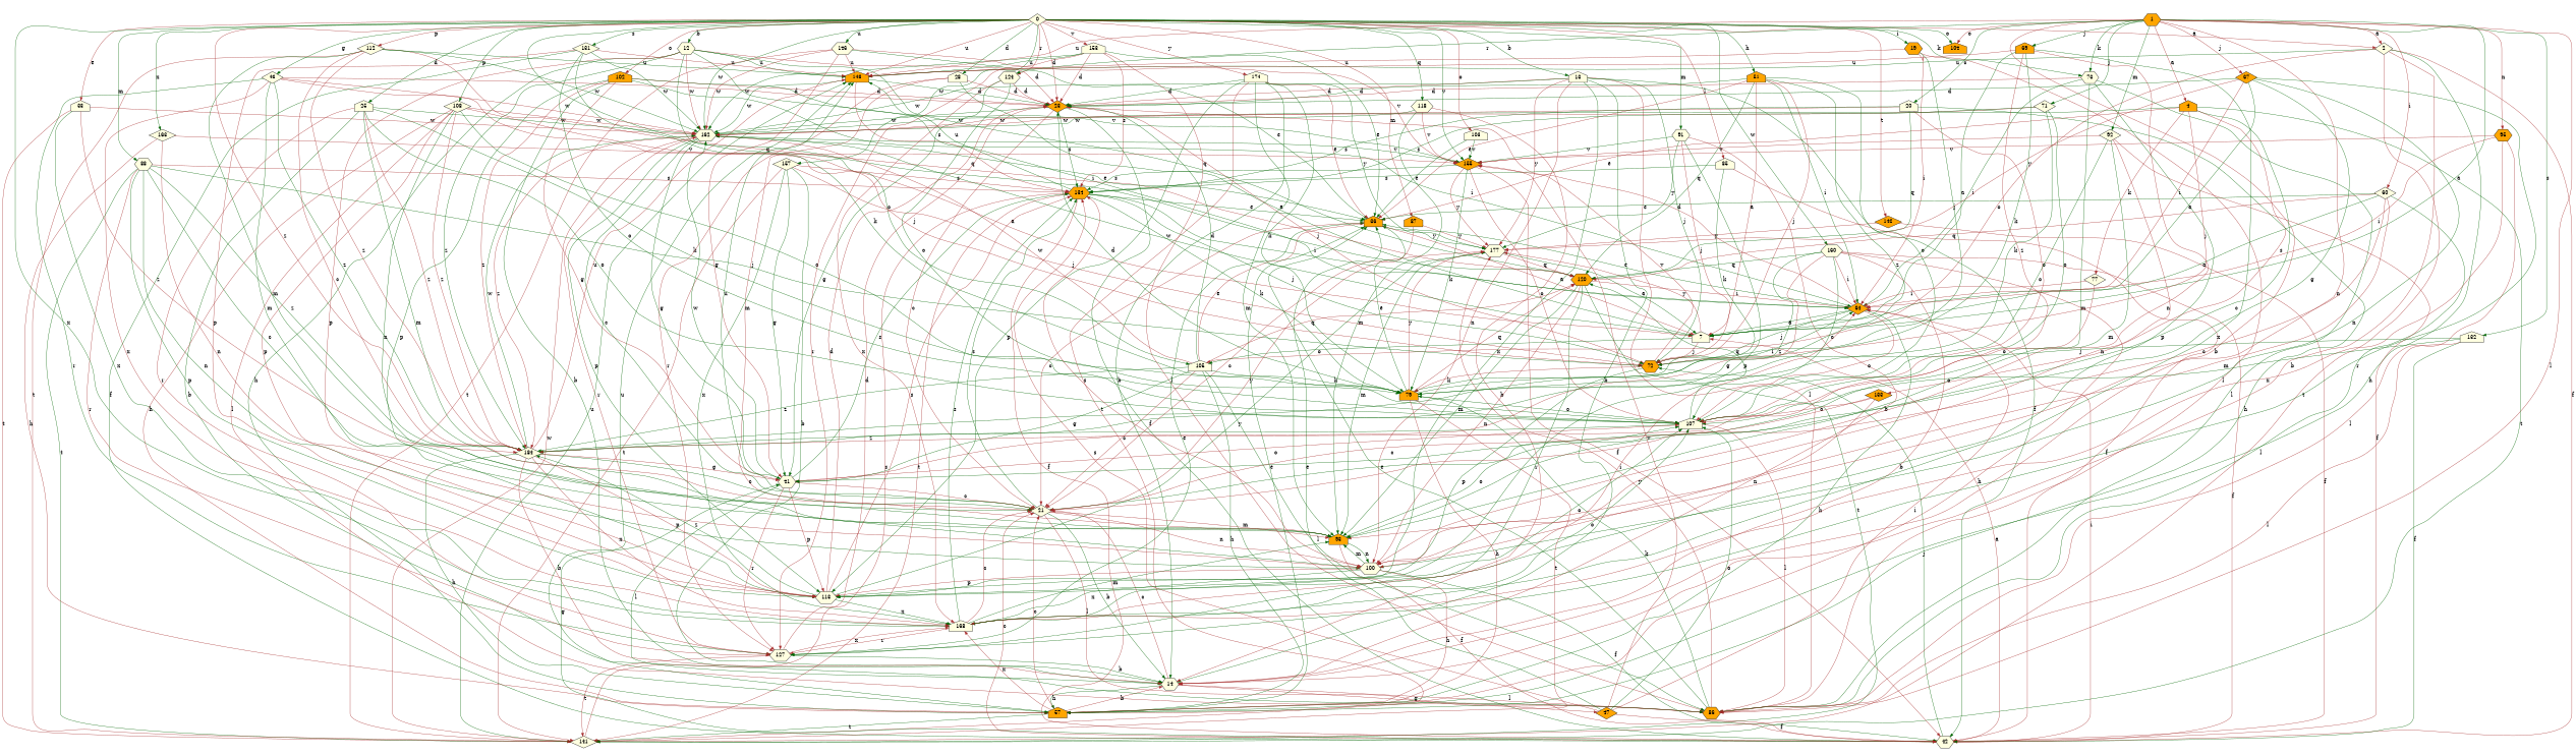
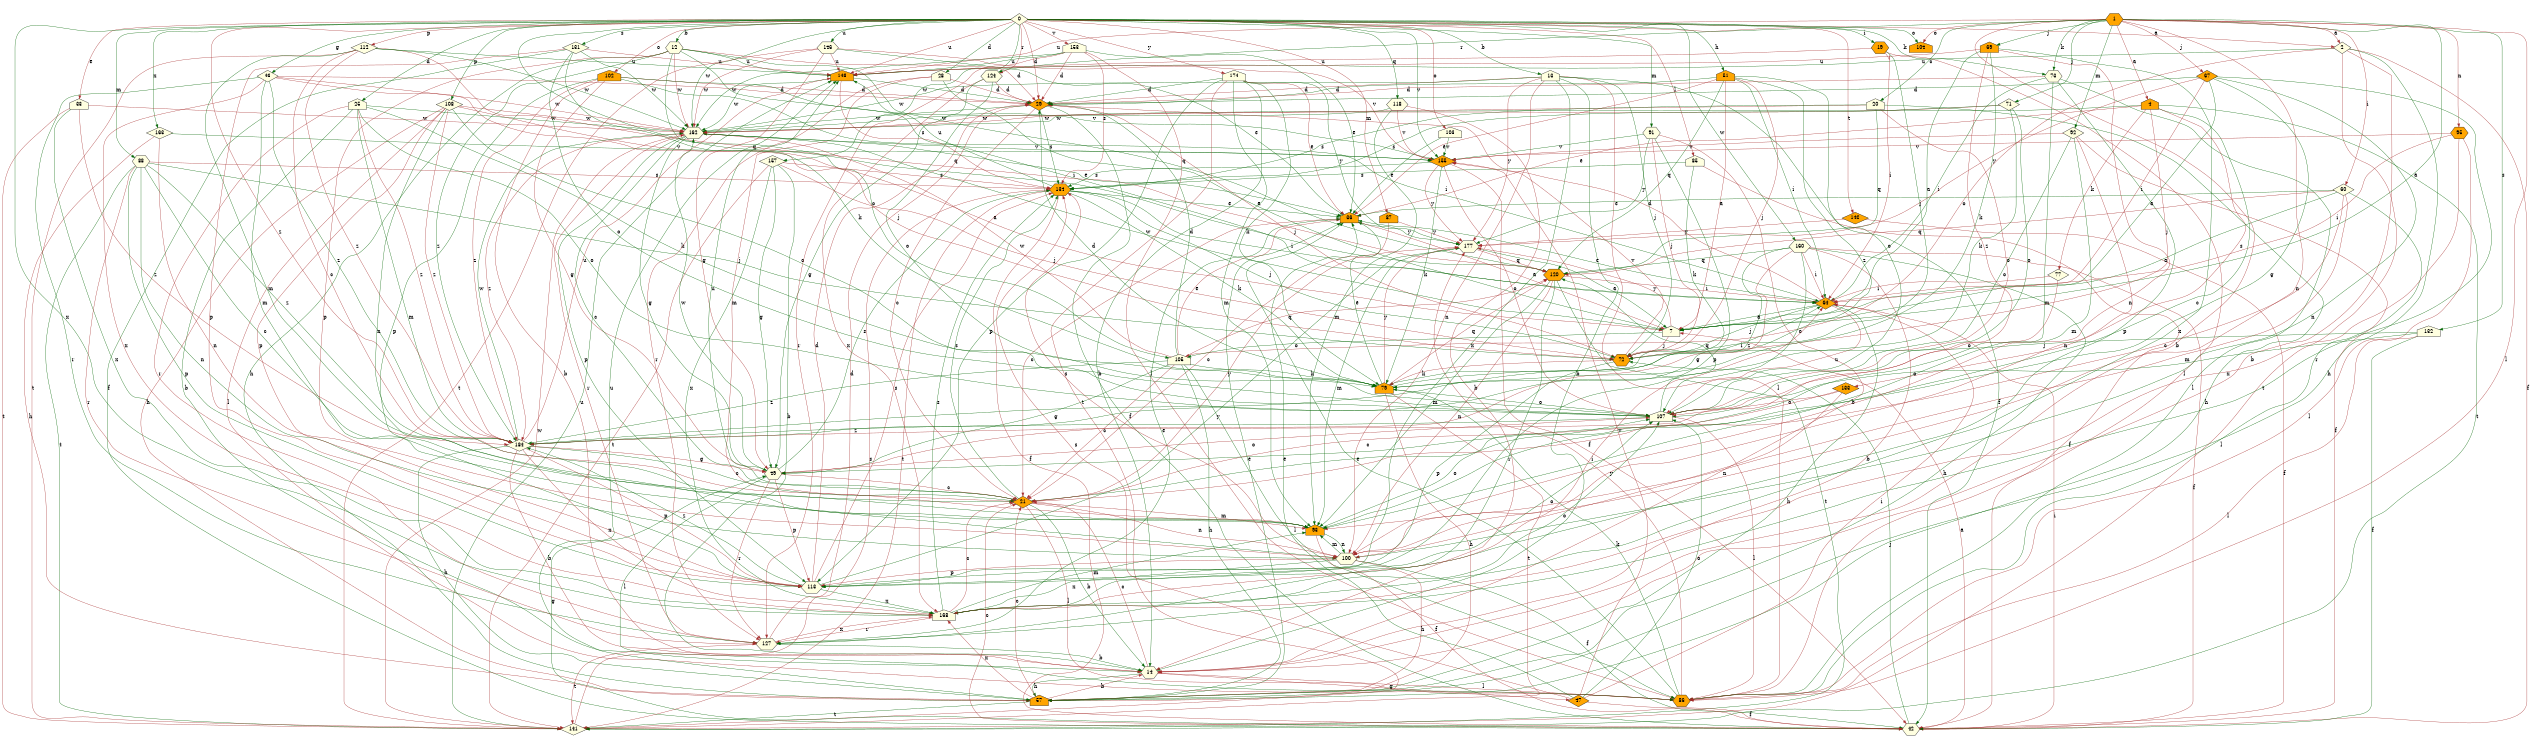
  strict digraph {
    node [fillcolor=lightyellow shape=house style=filled]
    edge [color=darkgreen]
    0 [shape=diamond]
    2 [shape=diamond]
    12 [shape=hexagon]
    13
    19 [fillcolor=orange shape=hexagon]
    25
    28
-   29 [fillcolor=orange shape=diamond label=23]
+   29 [fillcolor=orange shape=diamond]
    33
    46 [shape=diamond]
    51 [fillcolor=orange]
    73 [shape=hexagon]
    85
    87 [fillcolor=orange]
    88 [shape=hexagon]
    91 [shape=hexagon]
    102 [fillcolor=orange]
    103
    104 [fillcolor=orange]
    108 [shape=diamond]
    112 [shape=diamond]
    118 [shape=hexagon]
    120 [fillcolor=orange shape=hexagon]
    124 [shape=hexagon]
    131 [shape=diamond]
    140 [fillcolor=orange shape=diamond]
    146 [shape=hexagon]
    148 [fillcolor=orange]
    153
    155 [fillcolor=orange shape=diamond]
    157 [shape=diamond]
    160 [shape=hexagon]
    162 [shape=hexagon]
    163 [shape=diamond]
    168
    174
    184 [shape=diamond]
    14 [shape=hexagon]
    42 [shape=hexagon]
    57 [fillcolor=orange]
    105
    141 [shape=diamond]
    64 [fillcolor=orange shape=diamond]
    113 [shape=hexagon]
    86 [fillcolor=orange shape=hexagon]
    100 [shape=hexagon]
    72 [fillcolor=orange shape=hexagon]
    177 [shape=hexagon]
    107
    93 [fillcolor=orange]
    79 [fillcolor=orange]
    127 [shape=hexagon]
    7
-   21 [shape=diamond]
+   21 [fillcolor=orange shape=diamond]
    134 [fillcolor=orange shape=hexagon]
    36 [fillcolor=orange]
-   49 [shape=hexagon label=41]
+   49 [shape=hexagon]
    1 [fillcolor=orange shape=hexagon]
    4 [fillcolor=orange]
    20
    n61 [label=60 shape=diamond]
    67 [fillcolor=orange shape=diamond]
    69 [fillcolor=orange]
    71 [shape=diamond]
    92 [shape=diamond]
    95 [fillcolor=orange shape=hexagon]
    132
    77 [shape=diamond]
    133 [fillcolor=orange shape=diamond]
    47 [fillcolor=orange shape=diamond]
    0 -> 2 [color=brown label=a]
    0 -> 12 [label=b]
    0 -> 13 [label=b]
    0 -> 19 [label=i]
    0 -> 25 [label=d]
    0 -> 28 [label=d]
    0 -> 29 [color=brown label=d]
    0 -> 33 [color=brown label=e]
    0 -> 46 [label=g]
    0 -> 51 [label=h]
    0 -> 73 [label=k]
    0 -> 85 [color=brown label=l]
    0 -> 87 [color=brown label=m]
    0 -> 88 [label=m]
    0 -> 91 [label=m]
    0 -> 102 [color=brown label=o]
    0 -> 103 [color=brown label=o]
    0 -> 104 [label=o]
    0 -> 108 [label=p]
    0 -> 112 [color=brown label=p]
    0 -> 118 [label=q]
    0 -> 120 [label=q]
    0 -> 124 [color=brown label=r]
    0 -> 131 [label=s]
    0 -> 140 [color=brown label=t]
    0 -> 146 [label=u]
    0 -> 148 [color=brown label=u]
    0 -> 153 [color=brown label=v]
    0 -> 155 [label=v]
    0 -> 157 [label=w]
    0 -> 160 [label=w]
    0 -> 162 [label=w]
    0 -> 163 [label=x]
    0 -> 168 [label=x]
    0 -> 174 [color=brown label=y]
    0 -> 184 [color=brown label=z]
    2 -> 148 [label=u]
    2 -> 14 [color=brown label=b]
    2 -> 42 [color=brown label=f]
    2 -> 57 [label=h]
    2 -> 105 [color=brown label=o]
    2 -> 141 [color=brown label=t]
    12 -> 29 [color=brown label=d]
    12 -> 120 [label=q]
    12 -> 148 [label=u]
    12 -> 162 [color=brown label=w]
    12 -> 184 [label=z]
    12 -> 57 [label=h]
    12 -> 105 [label=o]
    12 -> 64 [label=i]
    12 -> 113 [color=brown label=p]
    13 -> 29 [color=brown label=d]
    13 -> 162 [label=w]
    13 -> 168 [label=x]
    13 -> 14 [label=b]
    13 -> 42 [label=f]
    13 -> 86 [color=brown label=l]
    13 -> 100 [color=brown label=n]
    13 -> 72 [label=j]
    13 -> 177 [color=brown label=y]
    19 -> 148 [color=brown label=u]
    19 -> 64 [color=brown label=i]
    19 -> 86 [color=brown label=l]
    19 -> 72 [label=j]
    25 -> 162 [label=w]
    25 -> 184 [color=brown label=z]
    25 -> 14 [label=b]
    25 -> 107 [label=o]
    25 -> 93 [label=m]
    25 -> 79 [label=k]
    25 -> 127 [color=brown label=r]
    28 -> 29 [color=brown label=d]
    28 -> 93 [color=brown label=m]
    28 -> 127 [color=brown label=r]
    28 -> 7 [label=a]
    29 -> 162 [label=w]
    29 -> 42 [label=f]
    29 -> 72 [color=brown label=j]
    29 -> 21 [color=brown label=c]
    29 -> 134 [label=s]
    33 -> 162 [color=brown label=w]
    33 -> 168 [label=x]
    33 -> 184 [color=brown label=z]
    33 -> 141 [color=brown label=t]
    46 -> 29 [color=brown label=d]
    46 -> 162 [color=brown label=w]
    46 -> 168 [color=brown label=x]
    46 -> 184 [label=z]
    46 -> 72 [color=brown label=j]
    46 -> 93 [label=m]
    46 -> 127 [label=r]
    51 -> 29 [label=d]
    51 -> 120 [label=q]
    51 -> 184 [label=z]
    51 -> 64 [label=i]
    51 -> 72 [color=brown label=j]
    51 -> 107 [label=o]
    51 -> 7 [color=brown label=a]
    51 -> 36 [color=brown label=e]
    73 -> 29 [color=brown label=d]
    73 -> 64 [label=i]
    73 -> 113 [label=p]
    73 -> 86 [label=l]
    73 -> 93 [label=m]
    85 -> 42 [color=brown label=f]
    85 -> 79 [label=k]
    85 -> 134 [label=s]
    87 -> 177 [color=brown label=y]
    87 -> 21 [color=brown label=c]
    88 -> 184 [label=z]
    88 -> 141 [label=t]
    88 -> 113 [label=p]
    88 -> 100 [label=n]
    88 -> 72 [label=j]
    88 -> 127 [color=brown label=r]
    88 -> 21 [label=c]
    88 -> 134 [color=brown label=s]
    91 -> 155 [label=v]
    91 -> 14 [color=brown label=b]
    91 -> 113 [label=p]
    91 -> 72 [color=brown label=j]
    91 -> 177 [label=y]
    102 -> 29 [color=brown label=d]
    102 -> 155 [label=v]
    102 -> 184 [color=brown label=z]
-   102 -> 14 [label=b]
+   102 -> 14 [color=brown label=b]
    102 -> 64 [label=i]
    102 -> 113 [label=p]
    102 -> 49 [color=brown label=g]
    103 -> 155 [label=v]
    103 -> 36 [label=e]
    108 -> 162 [color=brown label=w]
    108 -> 184 [color=brown label=z]
    108 -> 57 [color=brown label=h]
    108 -> 113 [color=brown label=p]
    108 -> 86 [color=brown label=l]
    108 -> 100 [label=n]
    108 -> 107 [label=o]
    108 -> 7 [color=brown label=a]
    112 -> 120 [color=brown label=q]
    112 -> 148 [label=u]
    112 -> 162 [label=w]
    112 -> 184 [color=brown label=z]
    112 -> 141 [color=brown label=t]
    112 -> 93 [label=m]
    112 -> 21 [color=brown label=c]
    118 -> 155 [color=brown label=v]
    118 -> 162 [label=w]
    118 -> 14 [color=brown label=b]
    118 -> 93 [label=m]
    120 -> 141 [label=t]
    120 -> 64 [color=brown label=i]
    120 -> 100 [color=brown label=n]
    120 -> 93 [label=m]
    120 -> 127 [label=r]
    124 -> 29 [color=brown label=d]
    124 -> 168 [color=brown label=x]
    124 -> 107 [label=o]
    124 -> 49 [label=g]
    131 -> 148 [color=brown label=u]
    131 -> 162 [label=w]
    131 -> 42 [label=f]
    131 -> 113 [color=brown label=p]
    131 -> 107 [label=o]
    131 -> 79 [label=k]
    140 -> 42 [color=brown label=f]
    140 -> 177 [color=brown label=y]
    146 -> 148 [color=brown label=u]
    146 -> 155 [color=brown label=v]
    146 -> 162 [color=brown label=w]
    146 -> 141 [color=brown label=t]
    146 -> 36 [label=e]
    146 -> 49 [color=brown label=g]
    148 -> 29 [label=d]
    148 -> 162 [label=w]
    148 -> 134 [color=brown label=s]
    153 -> 29 [color=brown label=d]
    153 -> 148 [label=u]
    153 -> 162 [label=w]
    153 -> 86 [color=brown label=l]
    153 -> 127 [color=brown label=r]
    153 -> 134 [color=brown label=s]
    153 -> 36 [label=e]
    155 -> 42 [color=brown label=f]
    155 -> 177 [color=brown label=y]
    155 -> 107 [color=brown label=o]
    155 -> 79 [label=k]
    155 -> 134 [label=s]
    157 -> 168 [label=x]
    157 -> 14 [label=b]
    157 -> 141 [color=brown label=t]
    157 -> 72 [color=brown label=j]
    157 -> 134 [color=brown label=s]
    157 -> 49 [label=g]
    160 -> 120 [label=q]
    160 -> 184 [label=z]
    160 -> 14 [color=brown label=b]
    160 -> 42 [color=brown label=f]
-   160 -> 57 [color=brown label=h]
+   160 -> 57 [label=h]
    160 -> 64 [color=brown label=i]
    160 -> 107 [label=o]
    160 -> 49 [color=brown label=g]
-   155 -> 162 [label=v]
+   162 -> 155 [label=v]
    162 -> 184 [color=brown label=z]
    162 -> 113 [label=p]
    162 -> 127 [color=brown label=r]
    162 -> 21 [label=c]
    162 -> 36 [label=e]
    162 -> 49 [label=g]
-   163 -> 155 [color=brown label=v]
+   163 -> 155 [label=v]
    163 -> 57 [color=brown label=h]
    163 -> 100 [color=brown label=n]
    168 -> 64 [color=brown label=i]
    168 -> 107 [label=o]
    168 -> 93 [label=m]
    168 -> 127 [color=brown label=r]
    168 -> 21 [color=brown label=c]
    168 -> 134 [label=s]
    174 -> 29 [label=d]
    174 -> 14 [label=b]
    174 -> 141 [color=brown label=t]
    174 -> 113 [label=p]
    174 -> 177 [label=y]
    174 -> 93 [label=m]
    174 -> 79 [label=k]
    174 -> 36 [color=brown label=e]
    184 -> 148 [color=brown label=u]
    184 -> 162 [label=w]
    184 -> 168 [color=brown label=x]
    184 -> 14 [color=brown label=b]
    184 -> 57 [label=h]
    184 -> 113 [color=brown label=p]
    184 -> 21 [label=c]
    184 -> 49 [color=brown label=g]
    14 -> 57 [label=h]
    14 -> 86 [color=brown label=l]
    14 -> 21 [color=brown label=c]
    14 -> 47 [color=brown label=g]
    42 -> 64 [color=brown label=i]
    42 -> 72 [label=j]
    42 -> 7 [color=brown label=a]
    42 -> 21 [color=brown label=c]
    42 -> 49 [label=g]
    57 -> 148 [label=u]
    57 -> 168 [color=brown label=x]
    57 -> 14 [color=brown label=b]
    57 -> 141 [label=t]
    57 -> 21 [color=brown label=c]
    57 -> 36 [label=e]
    105 -> 29 [label=d]
    105 -> 120 [color=brown label=q]
    105 -> 162 [color=brown label=w]
    105 -> 184 [label=z]
    105 -> 57 [label=h]
    105 -> 86 [label=l]
    105 -> 79 [label=k]
    105 -> 21 [color=brown label=c]
    105 -> 36 [color=brown label=e]
    105 -> 49 [label=g]
    141 -> 148 [label=u]
    141 -> 162 [color=brown label=w]
    141 -> 134 [color=brown label=s]
    64 -> 29 [color=brown label=d]
    64 -> 57 [label=h]
    64 -> 72 [label=j]
-   64 -> 107 [color=brown label=o]
+   64 -> 107 [color=brown label=u]
    64 -> 7 [label=a]
    64 -> 36 [label=e]
    113 -> 29 [color=brown label=d]
    113 -> 168 [label=x]
    113 -> 184 [label=z]
    113 -> 177 [label=y]
    113 -> 107 [label=o]
    113 -> 134 [color=brown label=s]
    86 -> 177 [color=brown label=y]
    86 -> 79 [label=k]
    86 -> 36 [label=e]
    100 -> 168 [label=x]
    100 -> 42 [label=f]
    100 -> 57 [color=brown label=h]
    100 -> 113 [color=brown label=p]
    100 -> 93 [label=m]
    100 -> 134 [color=brown label=s]
    72 -> 155 [color=brown label=v]
    72 -> 113 [label=p]
    72 -> 79 [color=brown label=k]
    177 -> 120 [color=brown label=q]
    177 -> 93 [label=m]
    177 -> 7 [label=a]
    107 -> 120 [label=q]
    107 -> 184 [label=z]
    107 -> 86 [color=brown label=l]
    93 -> 42 [color=brown label=f]
    93 -> 100 [label=n]
    93 -> 107 [label=o]
    79 -> 29 [label=d]
    79 -> 120 [color=brown label=q]
    79 -> 57 [color=brown label=h]
    79 -> 141 [color=brown label=t]
    79 -> 64 [label=i]
    79 -> 177 [color=brown label=y]
    79 -> 107 [label=o]
    79 -> 36 [label=e]
    127 -> 29 [color=brown label=d]
    127 -> 168 [color=brown label=x]
    127 -> 14 [label=b]
    127 -> 141 [color=brown label=t]
    127 -> 36 [label=e]
    7 -> 162 [label=w]
    7 -> 105 [label=o]
    7 -> 72 [color=brown label=j]
    7 -> 177 [color=brown label=y]
    21 -> 148 [label=u]
    21 -> 14 [label=b]
    21 -> 86 [color=brown label=l]
    21 -> 100 [color=brown label=n]
    21 -> 177 [color=brown label=y]
    21 -> 93 [color=brown label=m]
    21 -> 134 [label=s]
    134 -> 148 [label=u]
    134 -> 42 [color=brown label=f]
    134 -> 141 [color=brown label=t]
    134 -> 64 [label=i]
    134 -> 72 [label=j]
    134 -> 79 [label=k]
    134 -> 36 [label=e]
    36 -> 177 [label=y]
    36 -> 7 [color=brown label=a]
    36 -> 21 [color=brown label=c]
    49 -> 162 [label=w]
    49 -> 113 [color=brown label=p]
    49 -> 86 [label=l]
    49 -> 107 [color=brown label=o]
    49 -> 127 [color=brown label=r]
    49 -> 21 [color=brown label=c]
    49 -> 134 [label=s]
    1 -> 2 [color=brown label=a]
    1 -> 73 [label=k]
    1 -> 104 [color=brown label=o]
    1 -> 124 [label=r]
    1 -> 148 [color=brown label=u]
    1 -> 14 [color=brown label=b]
    1 -> 86 [color=brown label=l]
    1 -> 100 [color=brown label=n]
    1 -> 7 [label=a]
    1 -> 4 [color=brown label=a]
    1 -> 20 [label=c]
    1 -> n61 [color=brown label=i]
    1 -> 67 [color=brown label=j]
    1 -> 69 [label=j]
    1 -> 71 [label=j]
    1 -> 92 [label=m]
    1 -> 95 [color=brown label=n]
    1 -> 132 [label=s]
    4 -> 162 [label=w]
    4 -> 141 [label=t]
    4 -> 72 [color=brown label=j]
    4 -> 21 [label=c]
    4 -> 36 [color=brown label=e]
    4 -> 77 [color=brown label=k]
    4 -> 133 [color=brown label=s]
    20 -> 120 [label=q]
    20 -> 162 [color=brown label=w]
    20 -> 57 [label=h]
    20 -> 107 [color=brown label=o]
    20 -> 134 [label=s]
    n61 -> 120 [color=brown label=q]
    n61 -> 86 [label=l]
    n61 -> 93 [color=brown label=m]
    n61 -> 7 [label=a]
    n61 -> 21 [color=brown label=c]
    n61 -> 36 [label=e]
    67 -> 29 [label=d]
    67 -> 64 [color=brown label=i]
    67 -> 100 [label=n]
    67 -> 177 [color=brown label=y]
    67 -> 127 [label=r]
    67 -> 7 [label=a]
    67 -> 49 [label=g]
    69 -> 148 [color=brown label=u]
    69 -> 168 [label=x]
    69 -> 184 [color=brown label=z]
    69 -> 100 [color=brown label=n]
    69 -> 79 [label=k]
    69 -> 7 [label=a]
    71 -> 162 [color=brown label=w]
    71 -> 107 [label=o]
    71 -> 79 [label=k]
    71 -> 134 [label=s]
    92 -> 155 [color=brown label=v]
    92 -> 42 [color=brown label=f]
    92 -> 100 [color=brown label=n]
    92 -> 107 [label=o]
    92 -> 93 [label=m]
    95 -> 155 [color=brown label=v]
    95 -> 168 [color=brown label=x]
    95 -> 64 [color=brown label=i]
    95 -> 86 [color=brown label=l]
    132 -> 42 [label=f]
    132 -> 86 [color=brown label=l]
    132 -> 72 [label=j]
    132 -> 107 [label=o]
    77 -> 64 [color=brown label=i]
    77 -> 107 [color=brown label=o]
    133 -> 100 [color=brown label=n]
    133 -> 107 [color=brown label=o]
    133 -> 21 [color=brown label=c]
    47 -> 155 [color=brown label=v]
    47 -> 42 [color=brown label=f]
    47 -> 64 [color=brown label=i]
    47 -> 107 [label=o]
    47 -> 134 [color=brown label=s]
    47 -> 36 [label=e]
  }
